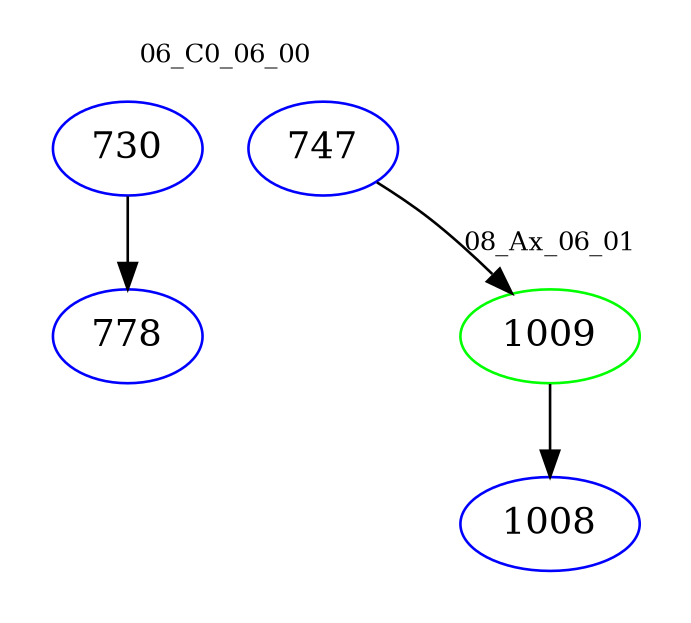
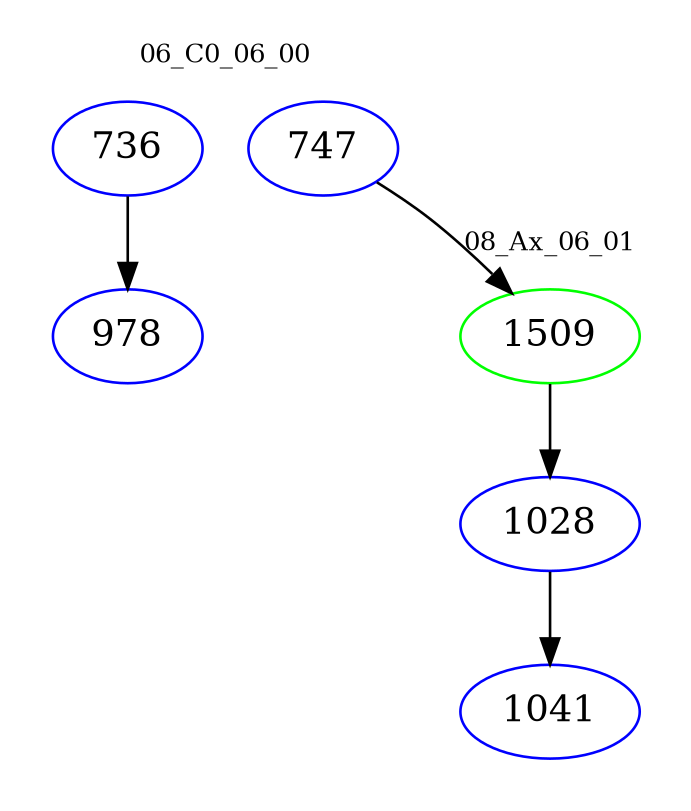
  digraph {
    node [color=blue]
    edge [color=black]
-   n1 [color=green label=1009]
-   n2 [label=1008]
+   n1 [color=green label=1509]
+   n2 [label=1028]
+   n3 [label=1041]
    n4 [label=747]
-   n5 [label=730]
-   n6 [label=778]
+   n5 [label=736]
+   n6 [label=978]
    subgraph cluster_1 {
      color=white
      fontsize=10
      label="08_Ax_06_01"
      n1
      n2
+     n3
    }
    subgraph cluster_2 {
      color=white
      fontsize=10
      label="06_C0_06_00"
      n4
      n5
      n6
    }
    n1 -> n2
+   n2 -> n3
    n4 -> n1
    n5 -> n6
  }
